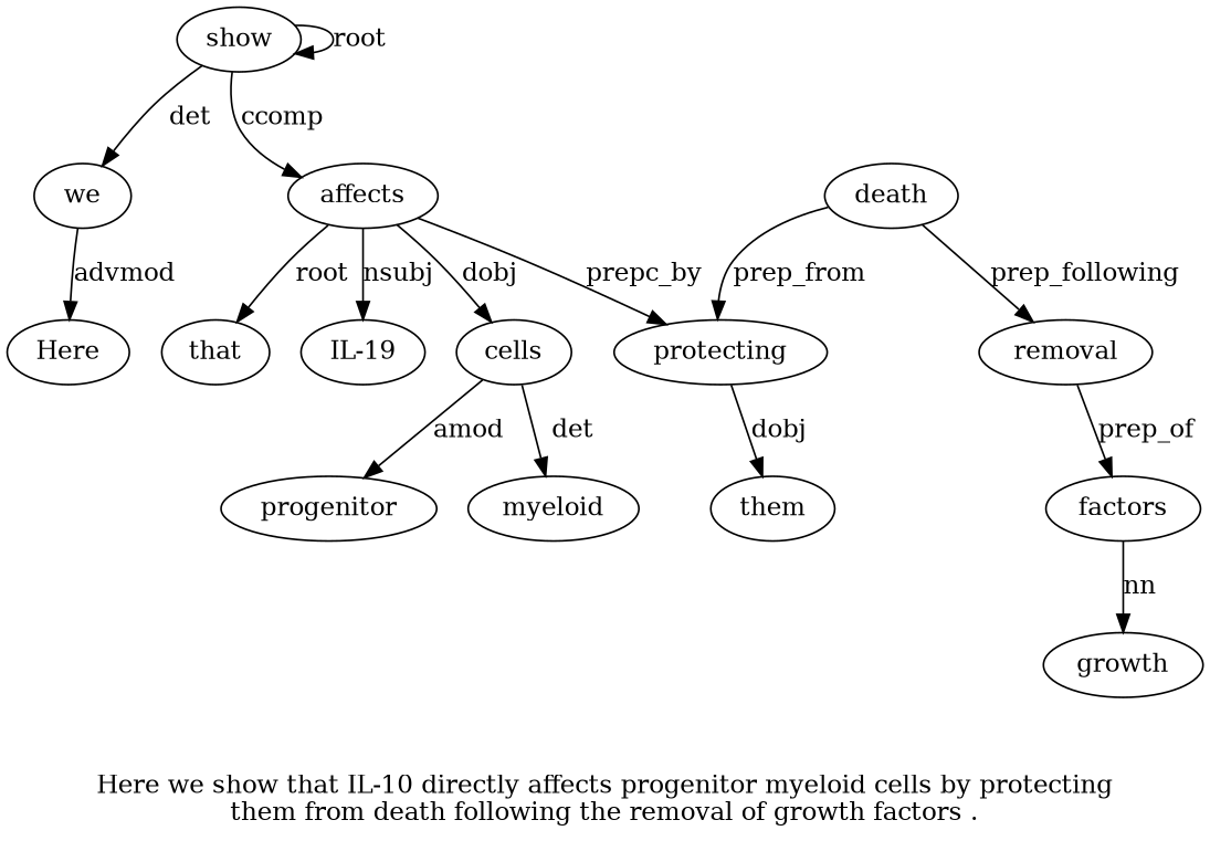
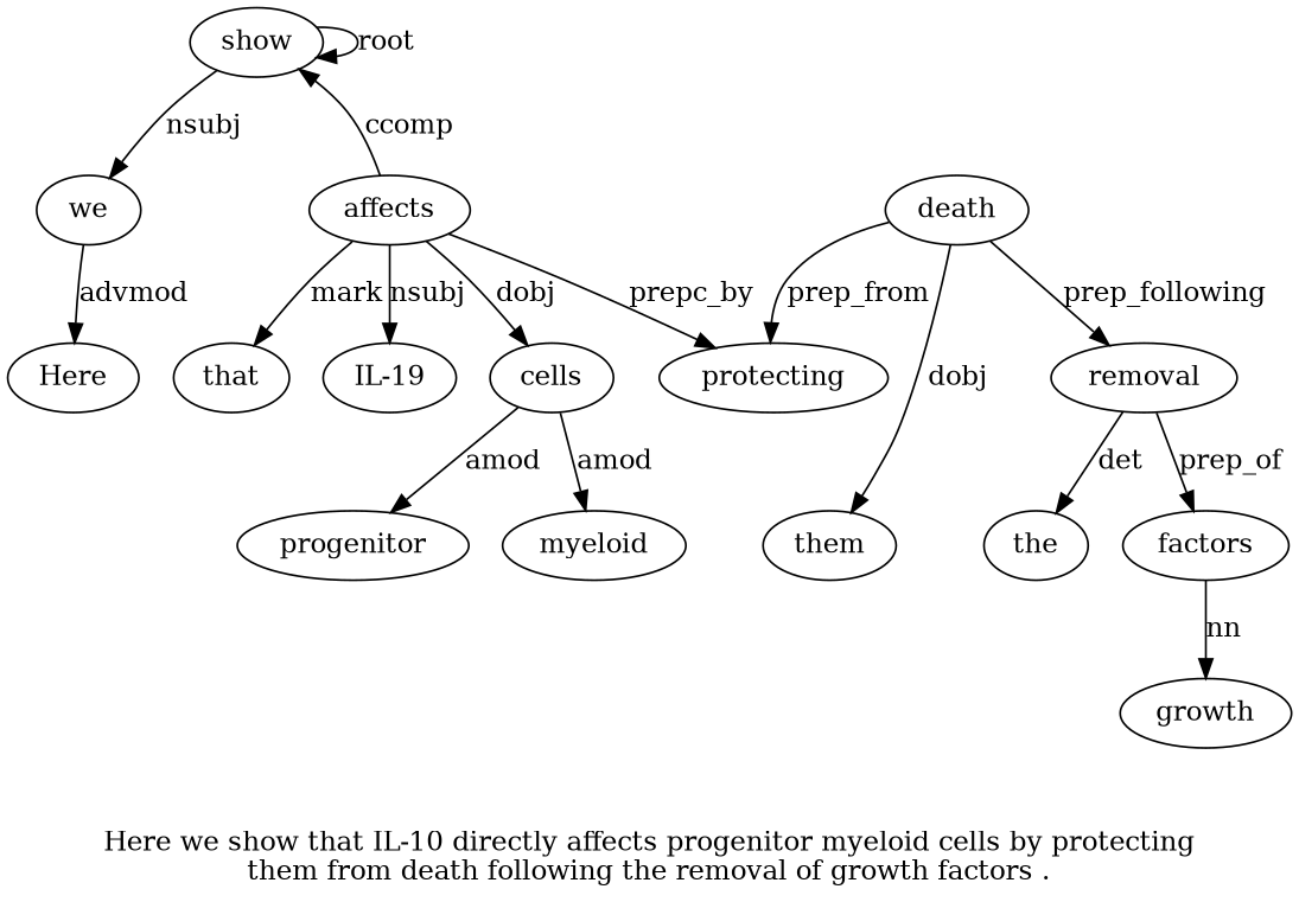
  digraph {
    label="Here we show that IL-10 directly affects progenitor myeloid cells by protecting\nthem from death following the removal of growth factors ."
    node [fillcolor=white style=filled]
    n1 [label=show]
    n2 [label=we]
    n3 [label=affects]
    n4 [label=Here]
    n5 [label=that]
    n6 [label="IL-19"]
    n7 [label=cells]
    n8 [label=protecting]
    n9 [label=progenitor]
    n10 [label=myeloid]
    n11 [label=them]
    n12 [label=death]
    n13 [label=removal]
+   n14 [label=the]
    n15 [label=factors]
    n16 [label=growth]
    n1 -> n1 [label=root]
-   n1 -> n2 [label=det]
-   n1 -> n3 [label=ccomp]
+   n1 -> n2 [label=nsubj]
+   n3 -> n1 [label=ccomp]
    n2 -> n4 [label=advmod]
-   n3 -> n5 [label=root]
+   n3 -> n5 [label=mark]
    n3 -> n6 [label=nsubj]
    n3 -> n7 [label=dobj]
    n3 -> n8 [label=prepc_by]
    n7 -> n9 [label=amod]
-   n7 -> n10 [label=det]
-   n8 -> n11 [label=dobj]
+   n7 -> n10 [label=amod]
+   n12 -> n11 [label=dobj]
    n12 -> n8 [label=prep_from]
    n12 -> n13 [label=prep_following]
+   n13 -> n14 [label=det]
    n13 -> n15 [label=prep_of]
    n15 -> n16 [label=nn]
  }
